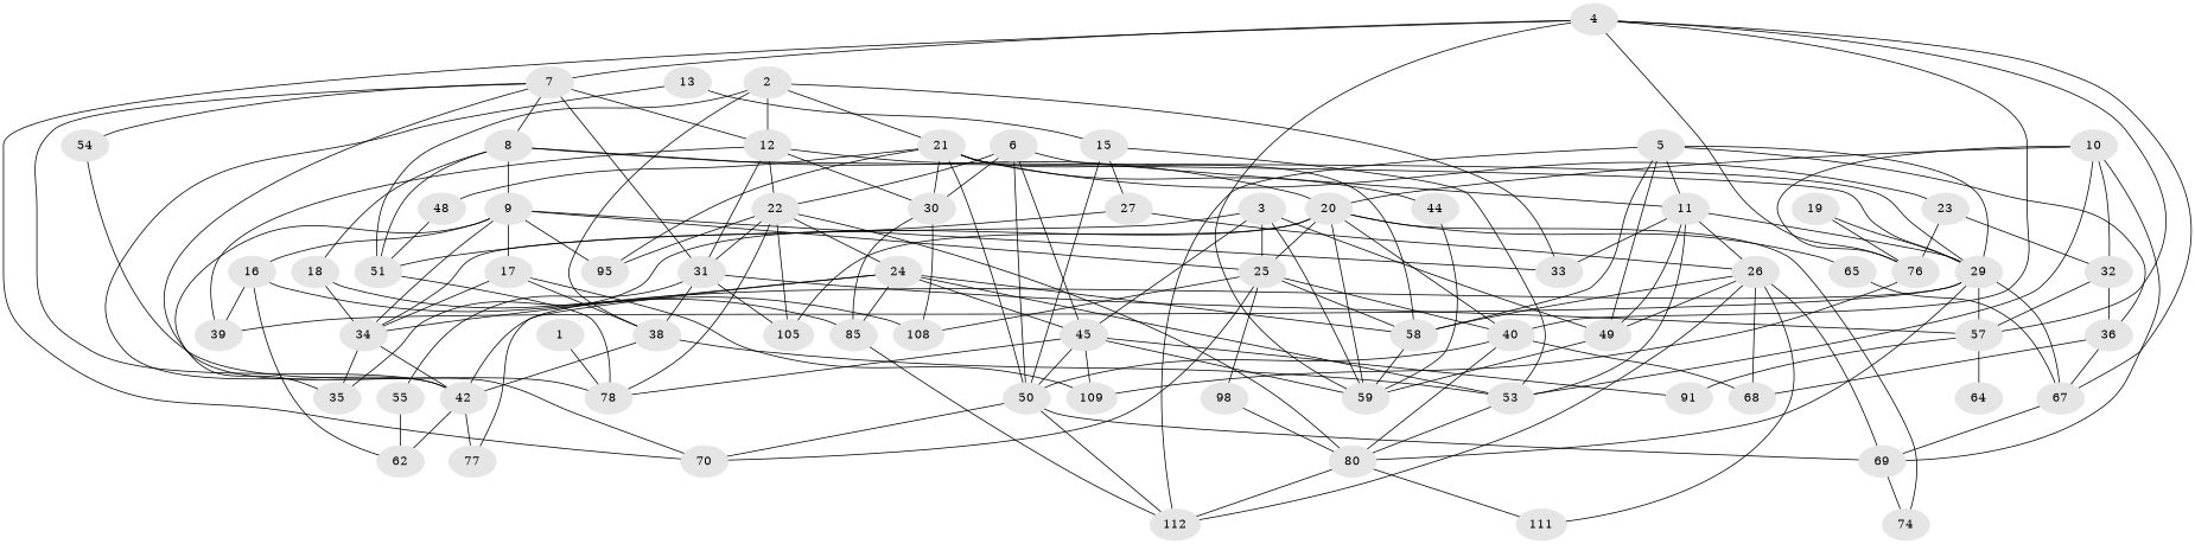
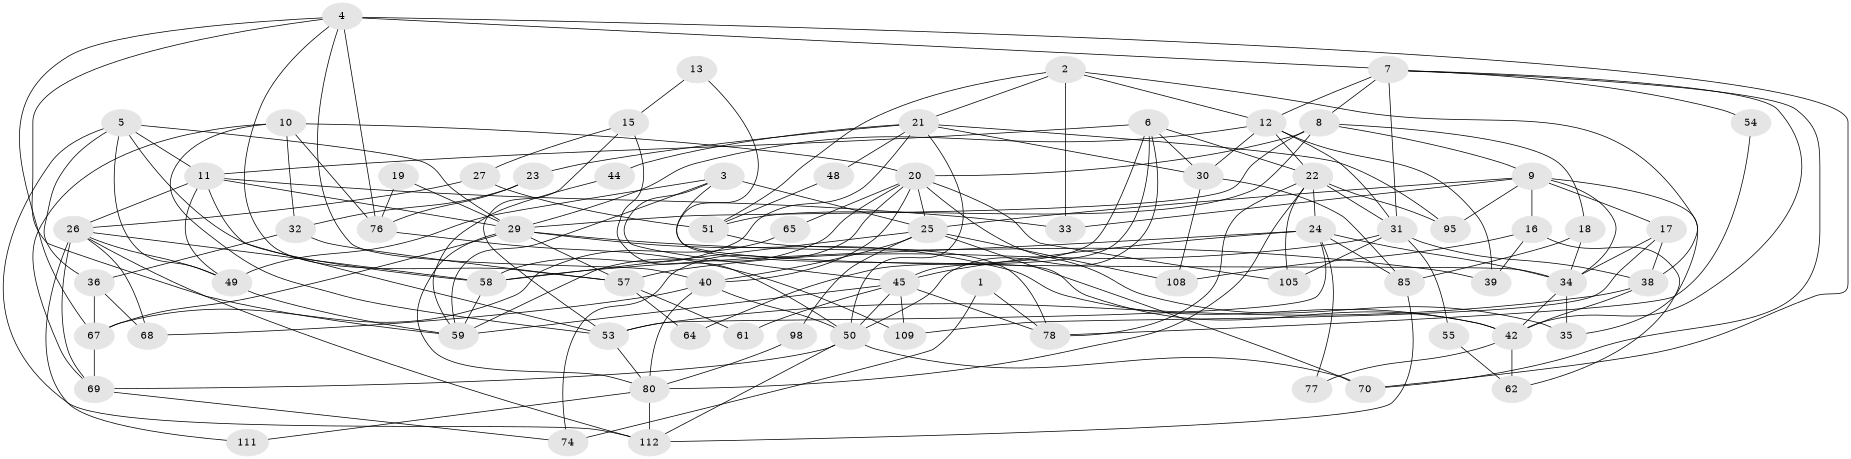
  graph {
    node [color=gray90 style=filled]
    1
    74
    78 [super="+106"]
    12 [super="+72"]
    29 [super="+79"]
    22 [super="+107"]
    30 [super="+100"]
    31 [super="+90"]
    39
    2
    21 [super="+63"]
    33
    38 [super="+103"]
    51 [super="+99"]
    58 [super="+60"]
    50 [super="+75"]
    95
    23
    44
    48
    42 [super="+43"]
    53 [super="+94"]
    3 [super="+47"]
    25 [super="+41"]
    34 [super="+92"]
    45 [super="+102"]
    49 [super="+73"]
    59 [super="+83"]
    40 [super="+52"]
    70
    108
    n32 [label=98]
    35
    109
-   61 [label=91]
+   61
    4 [super="+37"]
    7 [super="+66"]
    57 [super="+93"]
    67 [super="+71"]
    76 [super="+82"]
    8
    54
    80 [super="+104"]
    68 [super="+88"]
    64
    69 [super="+97"]
    5 [super="+89"]
    11 [super="+101"]
    36 [super="+98"]
    112
    n51 [label=26 super="+91"]
    6 [super="+81"]
    105
    24 [super="+84"]
    85
    9 [super="+14"]
    18 [super="+26"]
    20 [super="+86"]
    55
    62
    77
    16
    17 [super="+56"]
    65
    10
    32
    111
    15 [super="+96"]
    27
    13
    19
+   1 -- 74
    1 -- 78
    12 -- 29
    12 -- 22
    12 -- 30
    12 -- 31
    12 -- 39
    29 -- 39
    29 -- 42
    29 -- 57
    29 -- 67
    29 -- 80
    22 -- 78
    22 -- 31
    22 -- 95
    22 -- 80
    22 -- 105
    22 -- 24
    30 -- 108
    30 -- 85
    31 -- 38
    31 -- 57
    31 -- 105
    31 -- 55
    2 -- 12
    2 -- 21
    2 -- 33
    2 -- 38
    2 -- 51
    21 -- 30
    21 -- 58
    21 -- 50
    21 -- 95
    21 -- 23
    21 -- 44
    21 -- 48
    38 -- 42
    38 -- 53
    51 -- 78
    58 -- 59
    50 -- 70
    50 -- 69
    50 -- 112
    23 -- 76
    23 -- 32
    44 -- 59
    48 -- 51
    42 -- 62
    42 -- 77
    53 -- 80
    3 -- 25
    3 -- 34
    3 -- 45
    3 -- 49
    3 -- 59
    25 -- 58
    25 -- 40
    25 -- 70
    25 -- 108
    25 -- n32
    34 -- 42
    34 -- 35
    45 -- 78
    45 -- 50
    45 -- 59
    45 -- 109
    45 -- 61
    49 -- 59
    40 -- 50
    40 -- 80
    40 -- 68
    n32 -- 80 [weight=2]
    4 -- 59
    4 -- 40
    4 -- 70
    4 -- 7 [weight=2]
    4 -- 57
    4 -- 67
    4 -- 76
    7 -- 12
    7 -- 31
    7 -- 42
    7 -- 70
    7 -- 8
    7 -- 54
    57 -- 61
    57 -- 64
    67 -- 69
    76 -- 109
    8 -- 29
    8 -- 51 [weight=2]
    8 -- 9
    8 -- 18
    8 -- 20
    54 -- 78
    80 -- 112
    80 -- 111
    69 -- 74
    5 -- 29
    5 -- 58
    5 -- 49
    5 -- 11
    5 -- 36
    5 -- 112
    11 -- 29
    11 -- 33
    11 -- 53
    11 -- 49
    11 -- n51
    36 -- 67
    36 -- 68 [weight=2]
    n51 -- 58
    n51 -- 49
    n51 -- 68 [weight=2]
    n51 -- 69
    n51 -- 112
    n51 -- 111
    6 -- 22
    6 -- 30
    6 -- 50
    6 -- 45
+   6 -- 64
    6 -- 11
    24 -- 58
    24 -- 53
    24 -- 34
    24 -- 45
    24 -- 85
    24 -- 77
    85 -- 112
    9 -- 33
    9 -- 95
    9 -- 25
    9 -- 34
    9 -- 35
    9 -- 16
    9 -- 17
    18 -- 34 [weight=2]
    18 -- 85
    20 -- 74
    20 -- 25
    20 -- 59
    20 -- 40
    20 -- 35
    20 -- 105
    20 -- 65
    55 -- 62
    16 -- 39
    16 -- 108
    16 -- 62
    17 -- 38
    17 -- 34
    17 -- 109
    65 -- 67
    10 -- 53
    10 -- 76
    10 -- 69
    10 -- 20
    10 -- 32
    32 -- 57
    32 -- 36
    15 -- 50
    15 -- 53
    15 -- 27
    27 -- 51
    27 -- n51
    13 -- 42
    13 -- 15
    19 -- 29
    19 -- 76
  }
